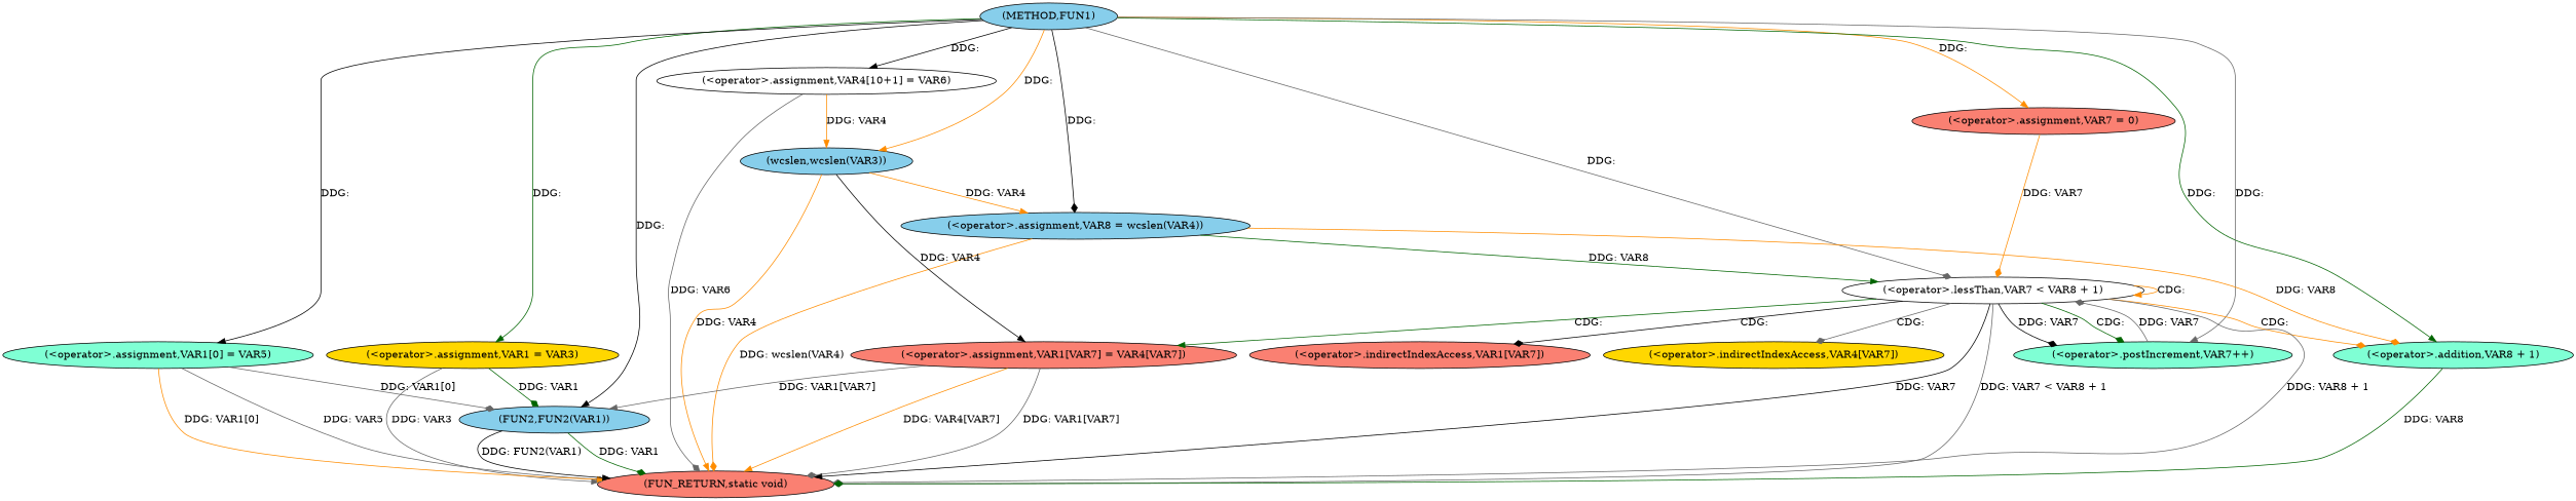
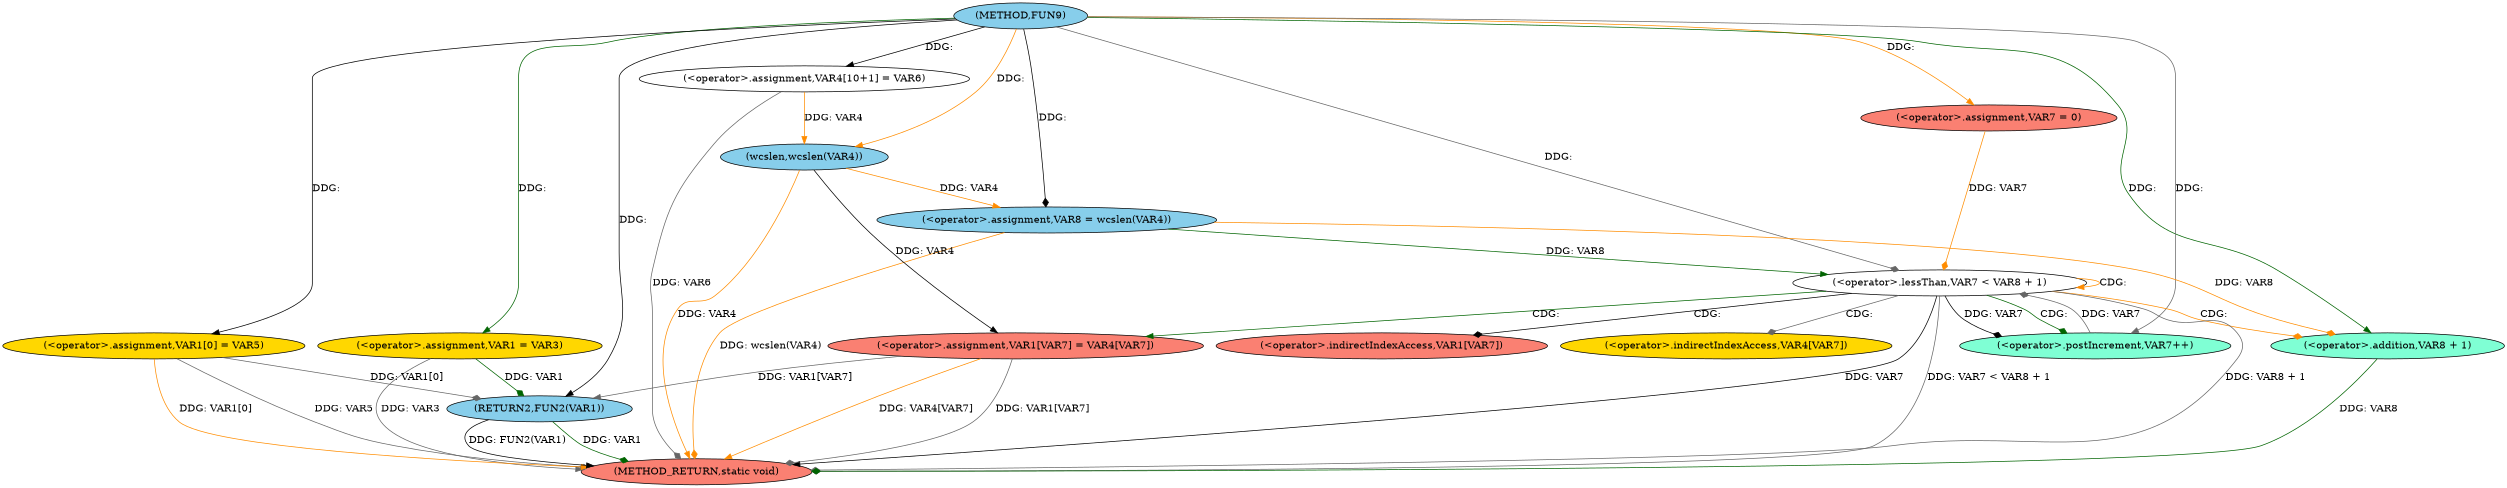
  digraph {
    node [fillcolor=skyblue style=filled]
    edge [arrowhead=normal color=darkorange]
-   n1 [label="(METHOD,FUN1)"]
+   n1 [label="(METHOD,FUN9)"]
    n2 [fillcolor=gold label="(<operator>.assignment,VAR1 = VAR3)"]
-   n3 [fillcolor=aquamarine label="(<operator>.assignment,VAR1[0] = VAR5)"]
+   n3 [fillcolor=gold label="(<operator>.assignment,VAR1[0] = VAR5)"]
    n4 [fillcolor=white label="(<operator>.assignment,VAR4[10+1] = VAR6)"]
    n5 [label="(<operator>.assignment,VAR8 = wcslen(VAR4))"]
-   n6 [label="(wcslen,wcslen(VAR3))"]
+   n6 [label="(wcslen,wcslen(VAR4))"]
    n7 [fillcolor=salmon label="(<operator>.assignment,VAR7 = 0)"]
    n8 [fillcolor=white label="(<operator>.lessThan,VAR7 < VAR8 + 1)"]
    n9 [fillcolor=aquamarine label="(<operator>.addition,VAR8 + 1)"]
    n10 [fillcolor=aquamarine label="(<operator>.postIncrement,VAR7++)"]
-   n11 [label="(FUN2,FUN2(VAR1))"]
-   n12 [fillcolor=salmon label="(FUN_RETURN,static void)"]
+   n11 [label="(RETURN2,FUN2(VAR1))"]
+   n12 [fillcolor=salmon label="(METHOD_RETURN,static void)"]
    n13 [fillcolor=salmon label="(<operator>.assignment,VAR1[VAR7] = VAR4[VAR7])"]
    n14 [fillcolor=salmon label="(<operator>.indirectIndexAccess,VAR1[VAR7])"]
    n15 [fillcolor=gold label="(<operator>.indirectIndexAccess,VAR4[VAR7])"]
    n1 -> n2 [color=darkgreen label="DDG: "]
    n1 -> n3 [color=black label="DDG: "]
    n1 -> n4 [color=black label="DDG: "]
    n1 -> n5 [arrowhead=diamond color=black label="DDG: "]
    n1 -> n6 [label="DDG: "]
    n1 -> n7 [label="DDG: "]
    n1 -> n8 [arrowhead=diamond color=gray40 label="DDG: "]
    n1 -> n9 [color=darkgreen label="DDG: "]
    n1 -> n10 [color=gray40 label="DDG: "]
    n1 -> n11 [color=black label="DDG: "]
    n2 -> n11 [arrowhead=diamond color=darkgreen label="DDG: VAR1"]
    n2 -> n12 [color=gray40 label="DDG: VAR3"]
    n3 -> n11 [arrowhead=diamond color=gray40 label="DDG: VAR1[0]"]
    n3 -> n12 [arrowhead=diamond color=gray40 label="DDG: VAR5"]
    n3 -> n12 [label="DDG: VAR1[0]"]
    n4 -> n6 [label="DDG: VAR4"]
    n4 -> n12 [arrowhead=diamond color=gray40 label="DDG: VAR6"]
    n5 -> n8 [color=darkgreen label="DDG: VAR8"]
    n5 -> n9 [arrowhead=diamond label="DDG: VAR8"]
    n5 -> n12 [arrowhead=diamond label="DDG: wcslen(VAR4)"]
    n6 -> n5 [label="DDG: VAR4"]
    n6 -> n12 [label="DDG: VAR4"]
    n6 -> n13 [color=black label="DDG: VAR4"]
    n7 -> n8 [arrowhead=diamond label="DDG: VAR7"]
    n8 -> n8 [label="CDG: "]
    n8 -> n9 [arrowhead=diamond label="CDG: "]
    n8 -> n10 [arrowhead=diamond color=black label="DDG: VAR7"]
    n8 -> n10 [arrowhead=diamond color=darkgreen label="CDG: "]
    n8 -> n12 [arrowhead=diamond color=gray40 label="DDG: VAR7 < VAR8 + 1"]
    n8 -> n12 [arrowhead=diamond color=gray40 label="DDG: VAR8 + 1"]
    n8 -> n12 [color=black label="DDG: VAR7"]
    n8 -> n13 [color=darkgreen label="CDG: "]
    n8 -> n14 [arrowhead=diamond color=black label="CDG: "]
    n8 -> n15 [arrowhead=diamond color=gray40 label="CDG: "]
    n9 -> n12 [arrowhead=diamond color=darkgreen label="DDG: VAR8"]
    n10 -> n8 [arrowhead=diamond color=gray40 label="DDG: VAR7"]
    n11 -> n12 [arrowhead=diamond color=darkgreen label="DDG: VAR1"]
    n11 -> n12 [color=black label="DDG: FUN2(VAR1)"]
    n13 -> n11 [color=gray40 label="DDG: VAR1[VAR7]"]
    n13 -> n12 [label="DDG: VAR4[VAR7]"]
    n13 -> n12 [arrowhead=diamond color=gray40 label="DDG: VAR1[VAR7]"]
  }
